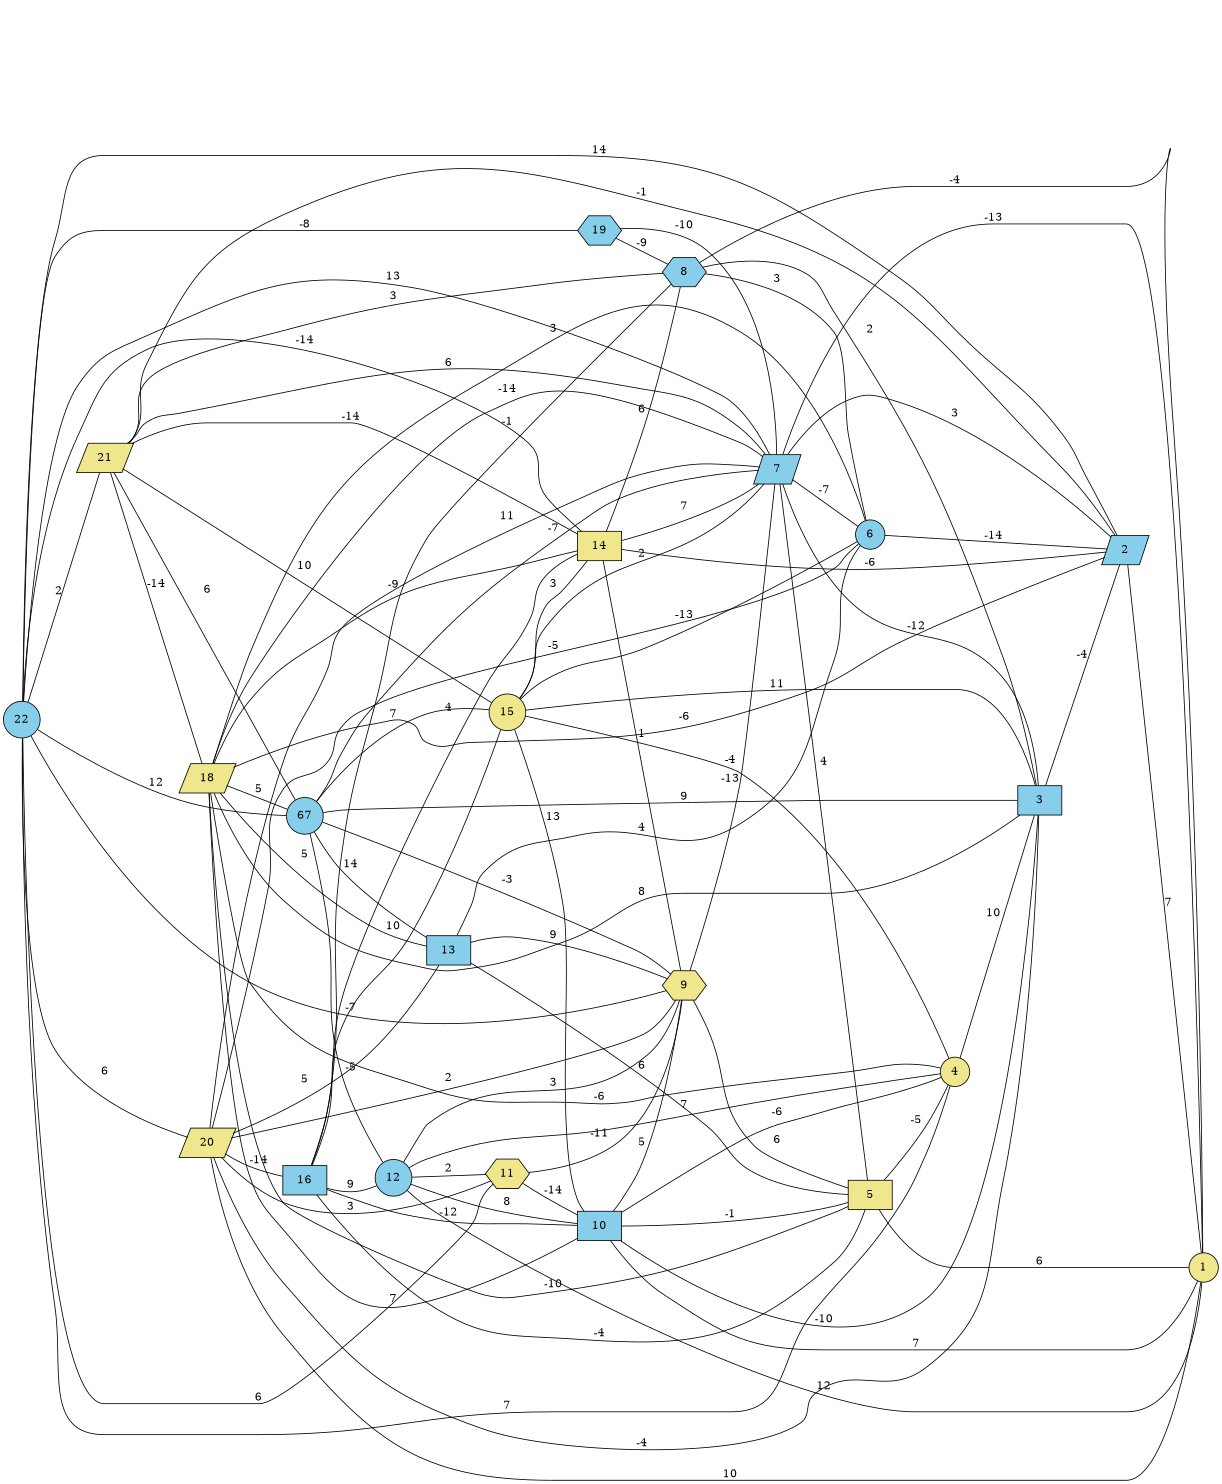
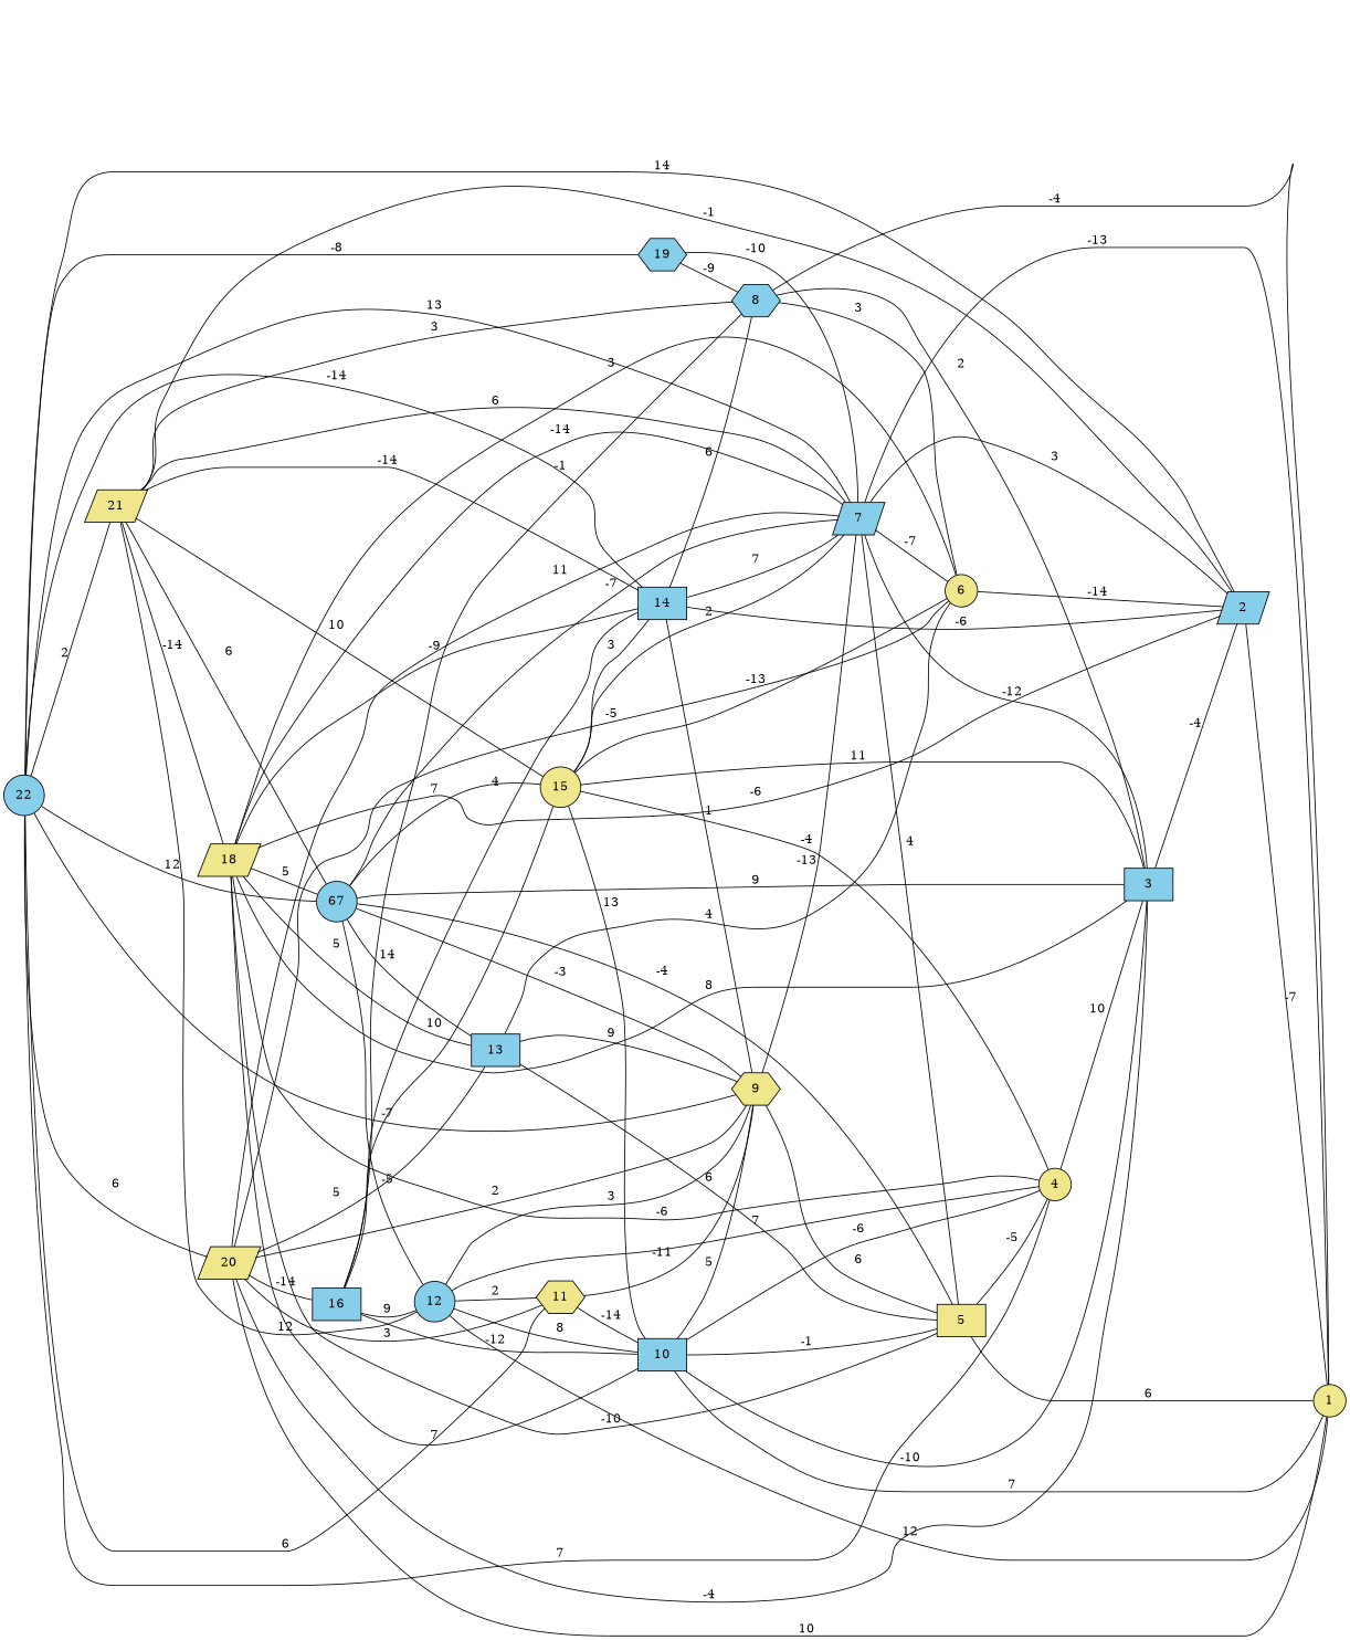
  graph {
    fontname="Helvetica,Arial,sans-serif"
    rankdir=LR
    node [fillcolor=skyblue shape=circle style=filled]
    2 [shape=parallelogram]
    22
    4 [fillcolor=khaki]
    7 [shape=parallelogram]
    9 [fillcolor=khaki shape=hexagon]
    11 [fillcolor=khaki shape=hexagon]
-   14 [fillcolor=khaki shape=box]
+   14 [shape=box]
    n8 [label=67]
    19 [shape=hexagon]
    20 [fillcolor=khaki shape=parallelogram]
    21 [fillcolor=khaki shape=parallelogram]
    1 [fillcolor=khaki]
    3 [shape=box]
-   6
+   6 [fillcolor=khaki]
    5 [fillcolor=khaki shape=box]
    10 [shape=box]
    8 [shape=hexagon]
    12
    15 [fillcolor=khaki]
    13 [shape=box]
    16 [shape=box]
    18 [fillcolor=khaki shape=parallelogram]
-   2 -- 1 [label=7]
+   2 -- 1 [label=-7]
    22 -- 2 [label=14]
    22 -- 4 [label=7]
    22 -- 7 [label=13]
    22 -- 9 [label=-7]
    22 -- 11 [label=6]
    22 -- 14 [label=-14]
    22 -- n8 [label=12]
    22 -- 19 [label=-8]
    22 -- 20 [label=6]
    22 -- 21 [label=2]
    4 -- 3 [label=10]
    7 -- 2 [label=3]
    7 -- 1 [label=-13]
    7 -- 3 [label=-12]
    7 -- 6 [label=-7]
    7 -- 5 [label=4]
    9 -- 7 [label=-13]
    9 -- 5 [label=6]
    11 -- 9 [label=-11]
    11 -- 10 [label=-14]
    14 -- 2 [label=-6]
    14 -- 7 [label=7]
    14 -- 9 [label=1]
    14 -- 8 [label=6]
    n8 -- 7 [label=-7]
    n8 -- 9 [label=-3]
    n8 -- 3 [label=9]
-   16 -- 5 [label=-4]
+   n8 -- 5 [label=-4]
    n8 -- 12 [label=-5]
    n8 -- 15 [label=7]
    n8 -- 13 [label=14]
    19 -- 7 [label=-10]
    19 -- 8 [label=-9]
    20 -- 7 [label=11]
    20 -- 9 [label=2]
    20 -- 11 [label=3]
    20 -- 1 [label=10]
    20 -- 3 [label=-4]
    20 -- 6 [label=-5]
    20 -- 13 [label=5]
    20 -- 16 [label=-14]
    21 -- 2 [label=-1]
    21 -- 7 [label=6]
    21 -- 14 [label=-14]
    21 -- n8 [label=6]
    21 -- 8 [label=3]
+   21 -- 12 [label=12]
    21 -- 15 [label=10]
    21 -- 18 [label=-14]
    3 -- 2 [label=-4]
    6 -- 2 [label=-14]
    5 -- 4 [label=-5]
    5 -- 1 [label=6]
    10 -- 4 [label=-6]
    10 -- 9 [label=5]
    10 -- 1 [label=7]
    10 -- 3 [label=-10]
    10 -- 5 [label=-1]
    8 -- 1 [label=-4]
    8 -- 3 [label=2]
    8 -- 6 [label=3]
    12 -- 4 [label=7]
    12 -- 9 [label=3]
    12 -- 11 [label=2]
    12 -- 1 [label=12]
    12 -- 10 [label=8]
    15 -- 4 [label=-4]
    15 -- 7 [label=2]
    15 -- 14 [label=3]
    15 -- 3 [label=11]
    15 -- 6 [label=-13]
    15 -- 10 [label=13]
    13 -- 9 [label=9]
    13 -- 6 [label=4]
    13 -- 5 [label=6]
    16 -- 14 [label=4]
    16 -- 10 [label=-12]
    16 -- 8 [label=-1]
    16 -- 12 [label=9]
    16 -- 15 [label=10]
    18 -- 2 [label=-6]
    18 -- 4 [label=-6]
    18 -- 7 [label=-14]
    18 -- 14 [label=-9]
    18 -- n8 [label=5]
    18 -- 3 [label=8]
    18 -- 6 [label=3]
    18 -- 5 [label=-10]
    18 -- 10 [label=7]
    18 -- 13 [label=5]
  }
